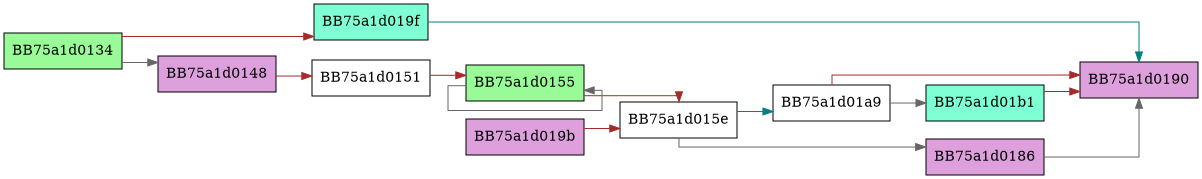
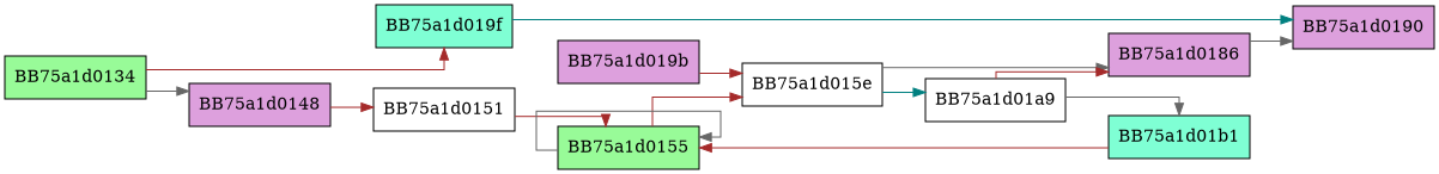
  digraph {
    rankdir=LR
    splines=ortho
    node [fillcolor=plum shape=box style=filled]
    edge [color=brown]
    BB75a1d0134 [fillcolor=palegreen]
    BB75a1d019f [fillcolor=aquamarine]
    BB75a1d0148
    BB75a1d0190
    BB75a1d0151 [fillcolor=white]
    BB75a1d019b
    BB75a1d015e [fillcolor=white]
    BB75a1d0155 [fillcolor=palegreen]
    BB75a1d01a9 [fillcolor=white]
    BB75a1d0186
    BB75a1d01b1 [fillcolor=aquamarine]
    BB75a1d0134 -> BB75a1d019f
    BB75a1d0134 -> BB75a1d0148 [color=gray40]
    BB75a1d019f -> BB75a1d0190 [color=teal]
    BB75a1d0148 -> BB75a1d0151
    BB75a1d0151 -> BB75a1d0155
    BB75a1d019b -> BB75a1d015e
    BB75a1d015e -> BB75a1d01a9 [color=teal]
    BB75a1d015e -> BB75a1d0186 [color=gray40]
    BB75a1d0155 -> BB75a1d015e
    BB75a1d0155 -> BB75a1d0155 [color=gray40]
-   BB75a1d01a9 -> BB75a1d0190
+   BB75a1d01a9 -> BB75a1d0186
    BB75a1d01a9 -> BB75a1d01b1 [color=gray40]
    BB75a1d0186 -> BB75a1d0190 [color=gray40]
-   BB75a1d01b1 -> BB75a1d0190
+   BB75a1d01b1 -> BB75a1d0155
  }
